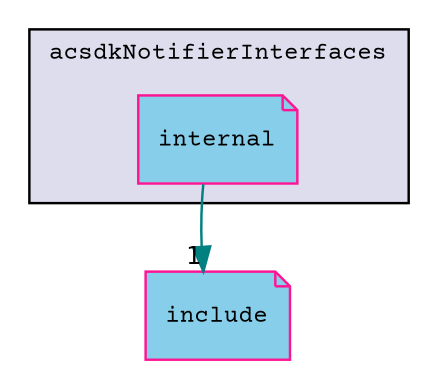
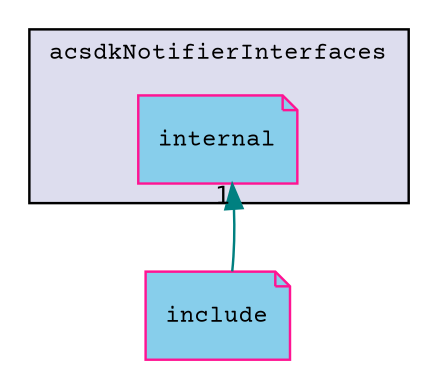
  digraph {
    compound=true
    fontname="Courier Prime"
    node [fillcolor=skyblue fontname="Courier Prime" fontsize=10 shape=note style=filled color=deeppink]
    n1 [label=internal pencolor=black]
    n2 [label=include]
    subgraph cluster_1 {
      bgcolor="#ddddee"
      fontsize=10
      label=acsdkNotifierInterfaces
      pencolor=black
      n1
    }
-   n1 -> n2 [headlabel=1 labeldistance=1.5 labelfontname=Helvetica labelfontsize=10 color=teal arrowhead=normal fontname="Courier Prime"]
+   n2 -> n1 [headlabel=1 labeldistance=1.5 labelfontname=Helvetica labelfontsize=10 color=teal arrowhead=normal fontname="Courier Prime"]
  }
